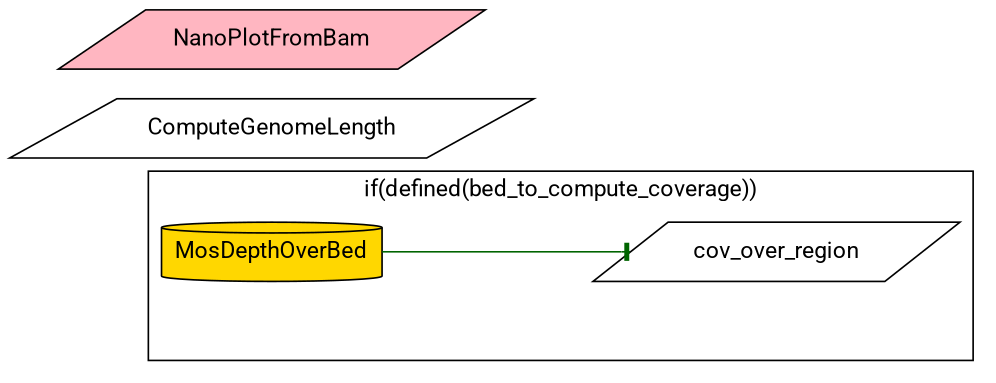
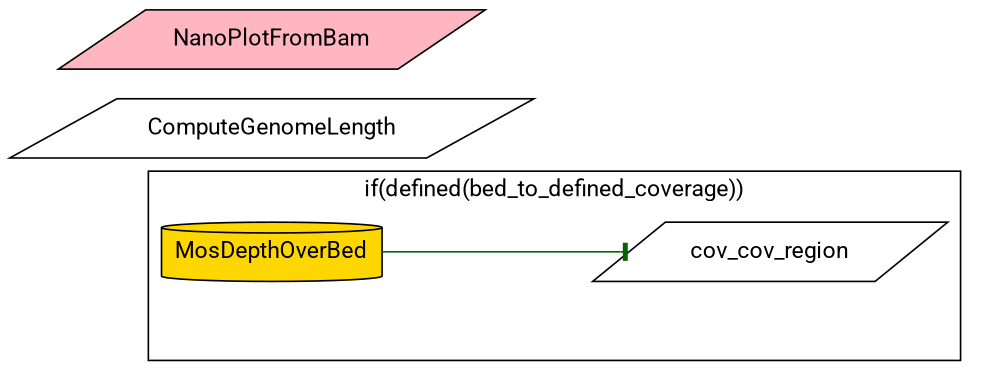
  digraph {
    compound=true
    rankdir=LR
    node [fontname=Roboto shape=parallelogram style=filled fillcolor=white]
    n1 [label=MosDepthOverBed shape=cylinder fillcolor=gold]
-   n2 [label=cov_over_region]
+   n2 [label=cov_cov_region]
    "if-L26C5" [height=0 margin=0 style=invis width=0 shape="" fillcolor=""]
    n4 [label=ComputeGenomeLength]
    n5 [label=NanoPlotFromBam fillcolor=lightpink]
    subgraph cluster_1 {
      fontname=Roboto
-     label="if(defined(bed_to_compute_coverage))"
+     label="if(defined(bed_to_defined_coverage))"
      rank=same
      n1
      n2
      "if-L26C5"
    }
    n1 -> n2 [color=darkgreen arrowhead=tee]
  }
